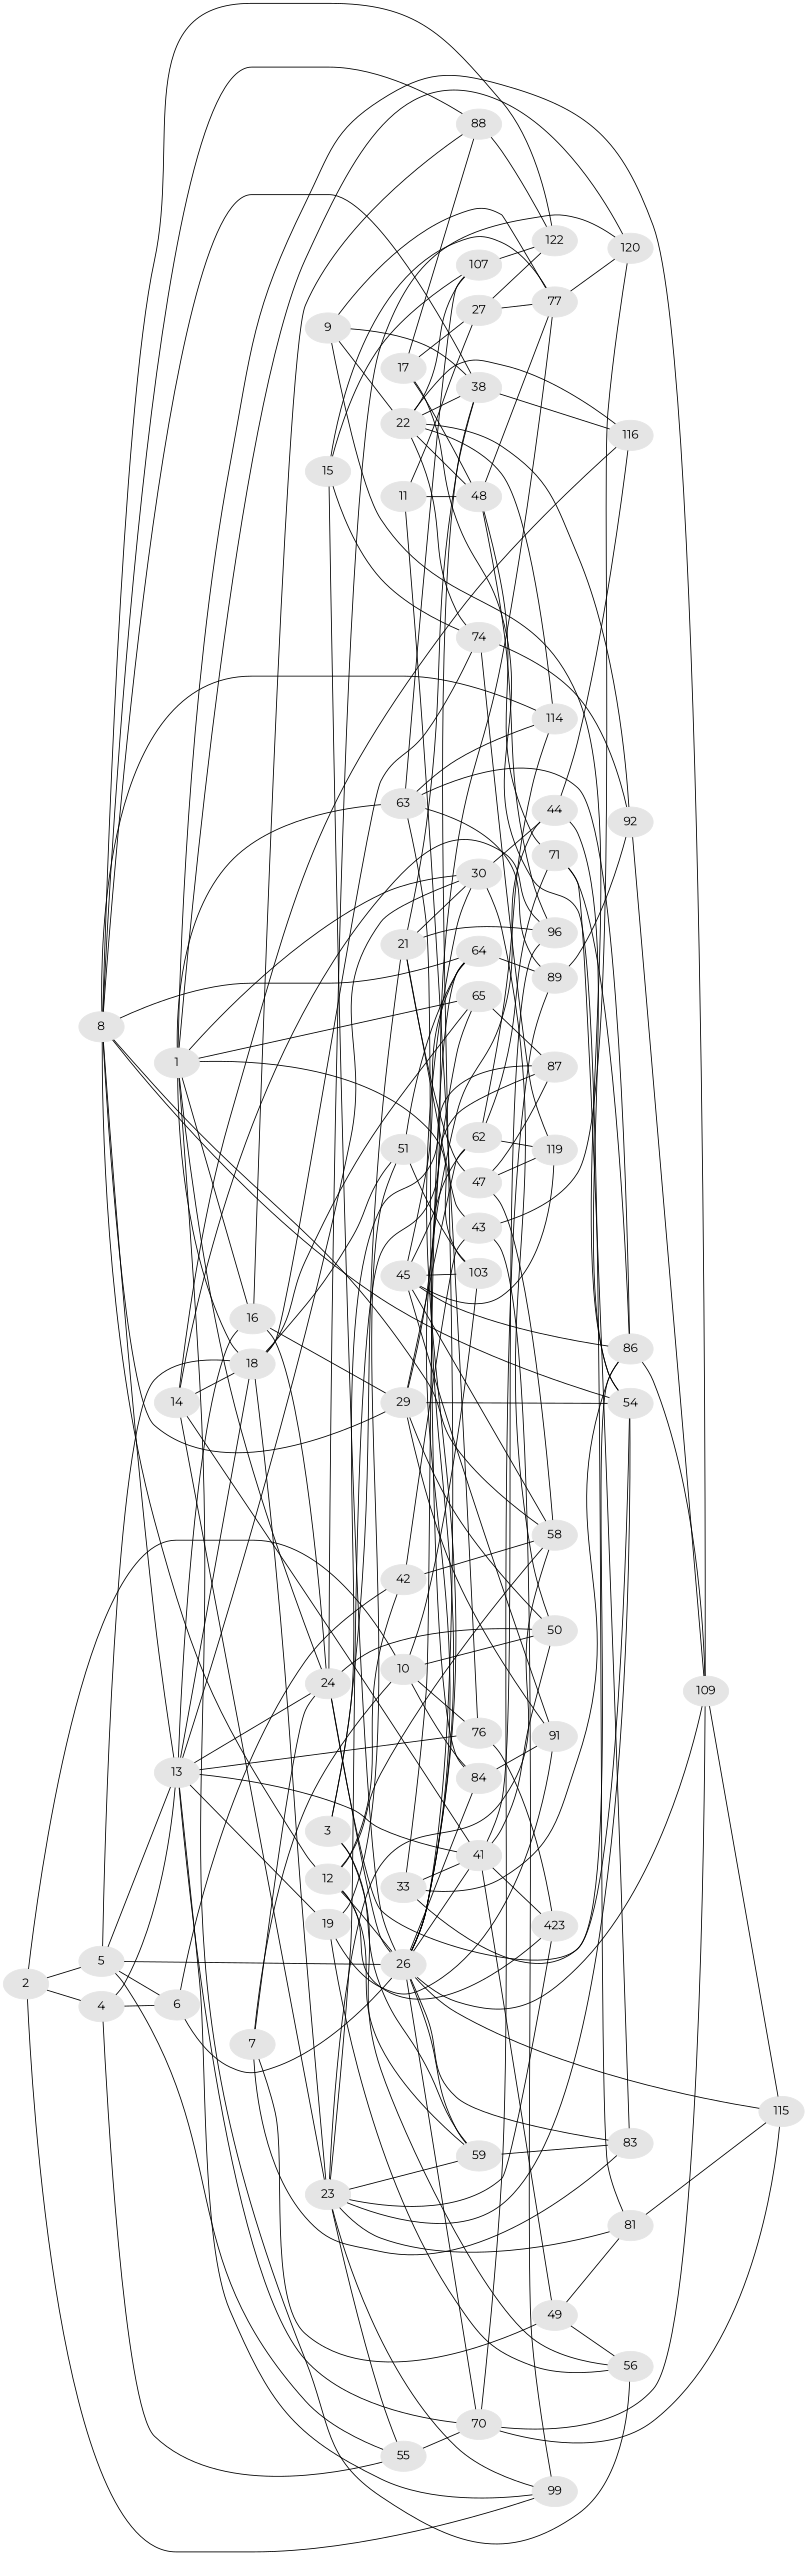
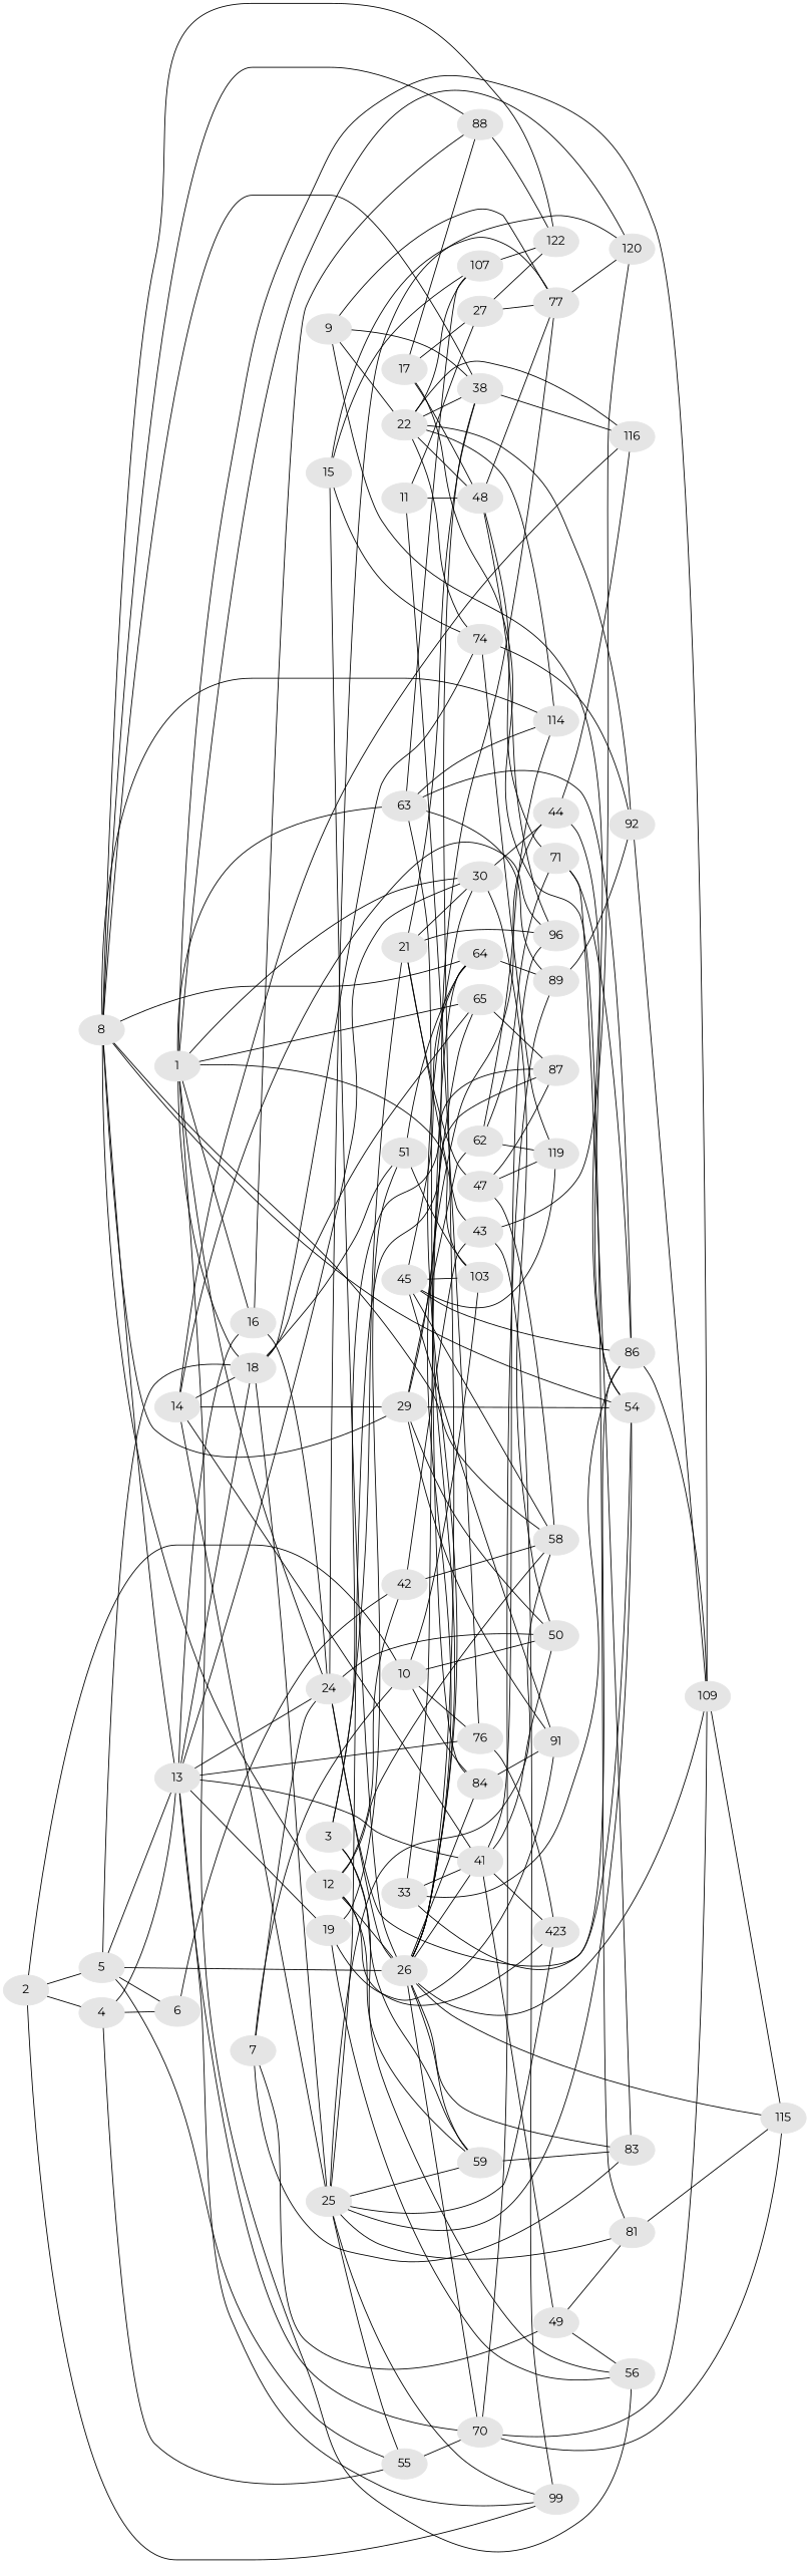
  graph {
    fontname=Montserrat
    rankdir=LR
    node [color=gray90 fontname=Montserrat style=filled]
    edge [fontname=Montserrat]
    1 [super="+34+69"]
    16
    18 [super="+105+46"]
    24 [super="+53+60"]
    30 [super="+97"]
    56
    63 [super="+98"]
    65
    103
    109 [super="+121"]
    120
    88
-   23 [super="+112+37+73"]
+   23 [super="+112+37+73" label=25]
    74 [super="+80"]
    51
    26 [super="+31+106+36"]
    50 [super="+72"]
    86 [super="+95"]
    44
    114
    84
    107
    89
    87
    115
    2
    4
    5 [super="+32"]
    10 [super="+39"]
    99
    6
    13 [super="+82+68+94+40"]
    55
    76
    21 [super="+110"]
    38 [super="+75"]
    96
    43
    47
    3
    59
    83
    42
    19
    41 [super="+66+90"]
    70 [super="+111"]
    58 [super="+125"]
    7
    49
    81
    8 [super="+28+79+20"]
    12 [super="+35"]
    29 [super="+62"]
    54 [super="+57"]
    64 [super="+101"]
    122
    n57 [label=423]
    77 [super="+102"]
    91
    n60 [label=62 super="+85"]
    116
    22 [super="+93+78"]
    48 [super="+67"]
    92
    9
    11
    27
    71
    14 [super="+25"]
    15
    119
    17
    33
    45 [super="+61+108"]
    1 -- 16
    1 -- 18
    1 -- 24
    1 -- 30
    1 -- 56
    1 -- 63
    1 -- 65
    1 -- 103
    1 -- 109
    1 -- 120
    16 -- 24
    16 -- 88
    18 -- 65
    18 -- 23
    18 -- 74
    18 -- 51
    24 -- 120
    24 -- 26
    24 -- 50
    24 -- 86
    30 -- 50
    30 -- 44
    63 -- 86
    63 -- 114
    63 -- 84
    63 -- 107
    63 -- 89
    65 -- 87
    109 -- 115
    88 -- 122
    23 -- 87
    23 -- 99
    23 -- 55
    23 -- 59
    23 -- 58
    23 -- 81
    23 -- 54
    23 -- n57
    74 -- 92
    74 -- 119
    51 -- 103
    51 -- 64
    26 -- 30
    26 -- 65
    26 -- 109
    26 -- 44
    26 -- 84
    26 -- 115
    26 -- 38
    26 -- 59
    26 -- 83
    26 -- 41
    26 -- 70
    86 -- 109
    44 -- 54
    44 -- 116
    84 -- 91
    107 -- 122
    89 -- 92
    2 -- 4
    2 -- 5
    2 -- 10
    2 -- 99
    4 -- 6
    4 -- 13
    4 -- 55
    5 -- 18
    5 -- 26
    5 -- 6
    5 -- 13
    5 -- 55
    10 -- 103
    10 -- 50
    10 -- 84
    10 -- 76
-   6 -- 26
    6 -- 42
    13 -- 16
    13 -- 18
    13 -- 24
    13 -- 30
    13 -- 99
    13 -- 76
    13 -- 19
    13 -- 41
    13 -- 70
    55 -- 70
    76 -- n57
    21 -- 30
    21 -- 38
    21 -- 96
    21 -- 43
    21 -- 47
    38 -- 116
    43 -- 120
    43 -- 99
    47 -- 87
    47 -- 58
    47 -- 119
    3 -- 56
    3 -- 87
    3 -- 21
    3 -- 59
    59 -- 83
    42 -- 43
    42 -- 58
    19 -- 56
    19 -- 51
    19 -- 91
    41 -- 50
    41 -- 96
    41 -- 49
    41 -- n57
    70 -- 109
    70 -- 89
    70 -- 115
    7 -- 24
    7 -- 10
    7 -- 83
    7 -- 49
    49 -- 56
    49 -- 81
    81 -- 115
    8 -- 88
    8 -- 114
    8 -- 13
    8 -- 38
    8 -- 58
    8 -- 12
    8 -- 29
    8 -- 54
    8 -- 64
    8 -- 122
    12 -- 26
    12 -- 59
    12 -- 42
    12 -- 58
    12 -- n57
    29 -- 50
    29 -- 54
    29 -- 77
    29 -- 91
    29 -- n60 [weight=2]
    64 -- 89
    77 -- 120
    n60 -- 114
    n60 -- 71
    n60 -- 119
    22 -- 74
    22 -- 114
    22 -- 107
    22 -- 38
    22 -- 116
    22 -- 48
    22 -- 92
    48 -- 96
    48 -- 77
    48 -- 71
    92 -- 109
    9 -- 38
    9 -- 54
    9 -- 77
    9 -- 22
    11 -- 76
    11 -- 48
    11 -- 27
    27 -- 122
    27 -- 77
    71 -- 86
    71 -- 83
    14 -- 18
    14 -- 23
    14 -- 96
    14 -- 41
-   16 -- 29
+   14 -- 29
    14 -- 116
    15 -- 74
    15 -- 26
    15 -- 107
    15 -- 77
    17 -- 88
    17 -- 81
    17 -- 48
    17 -- 27
    33 -- 86
    33 -- 41
    33 -- 54
    33 -- 64
    45 -- 103
    45 -- 86
    45 -- 58
    45 -- 64 [weight=2]
    45 -- 91
-   45 -- n60
    45 -- 119
  }
